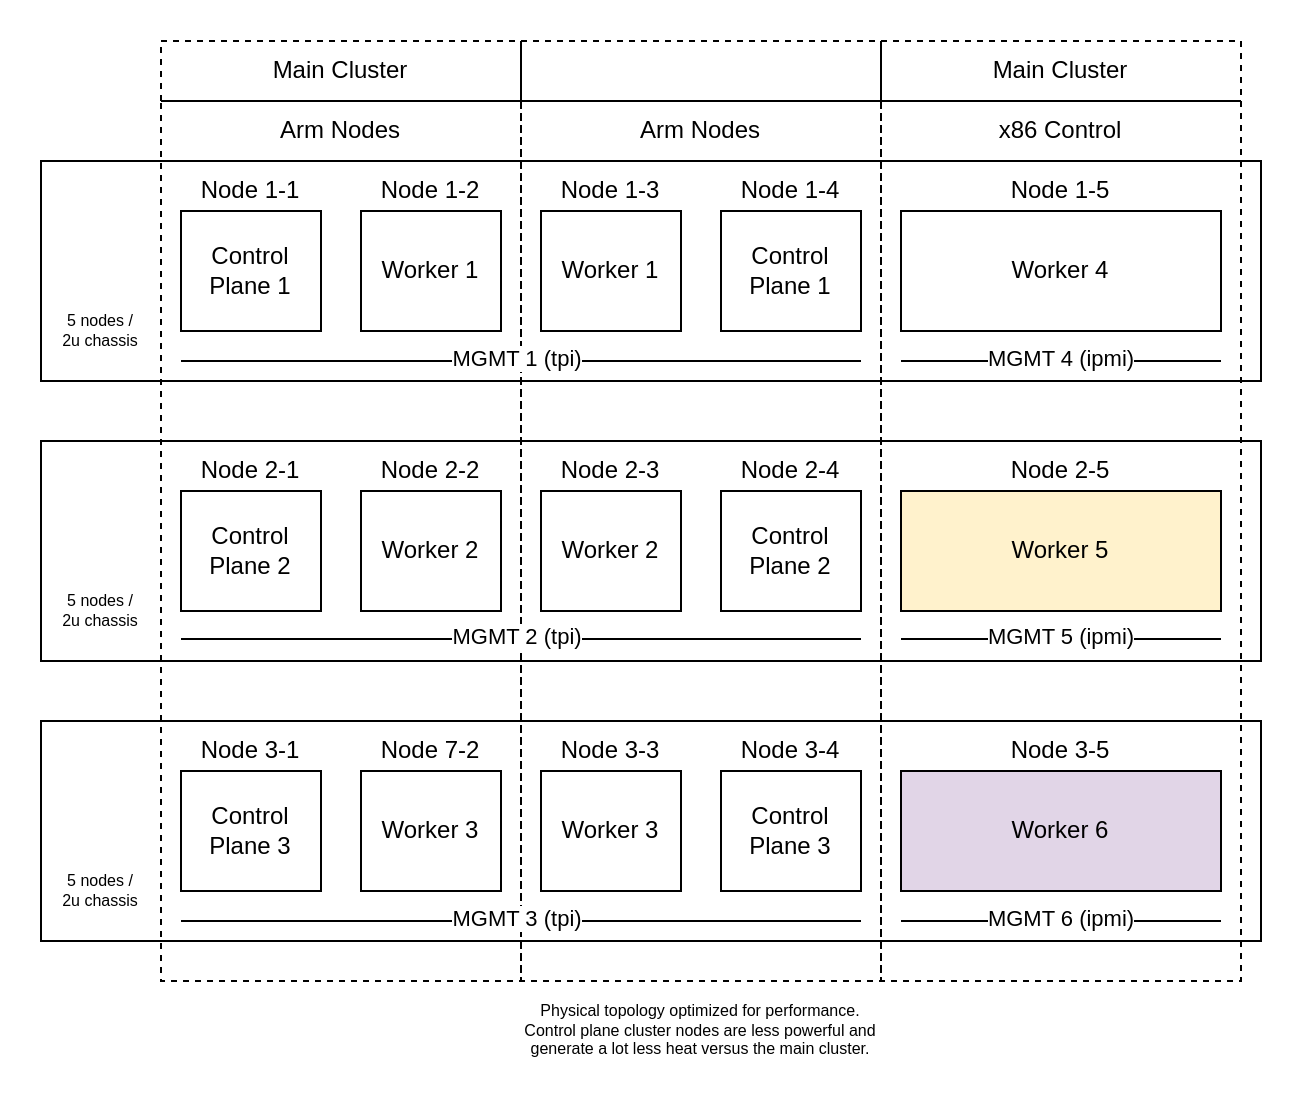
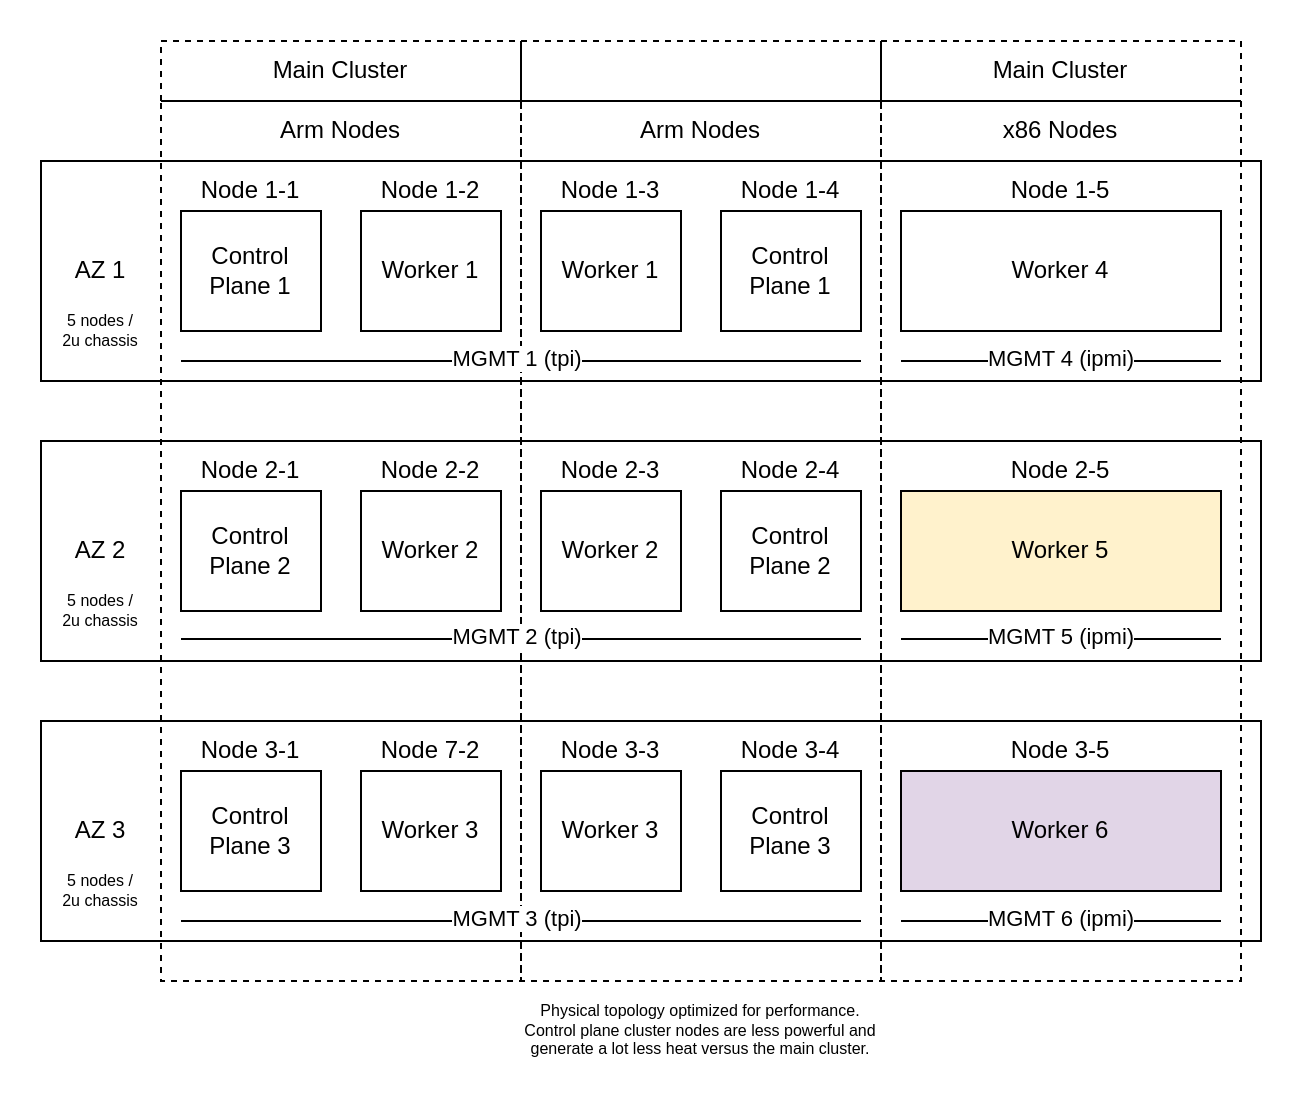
  <mxCell id="0" />
  <mxCell id="1" parent="0" />
  <mxCell id="2" value="" style="rounded=0;whiteSpace=wrap;html=1;fillColor=none;" parent="1" vertex="1"><mxGeometry x="20" y="360" width="610" height="110" as="geometry" /></mxCell>
  <mxCell id="3" value="" style="rounded=0;whiteSpace=wrap;html=1;fillColor=none;dashed=1;" parent="1" vertex="1"><mxGeometry x="440" y="50" width="180" height="440" as="geometry" /></mxCell>
  <mxCell id="4" value="" style="rounded=0;whiteSpace=wrap;html=1;fillColor=none;dashed=1;" parent="1" vertex="1"><mxGeometry x="80" y="50" width="180" height="440" as="geometry" /></mxCell>
  <mxCell id="5" value="" style="rounded=0;whiteSpace=wrap;html=1;fillColor=none;dashed=1;" parent="1" vertex="1"><mxGeometry x="260" y="50" width="180" height="440" as="geometry" /></mxCell>
  <mxCell id="6" value="" style="rounded=0;whiteSpace=wrap;html=1;fillColor=none;" parent="1" vertex="1"><mxGeometry x="20" y="80" width="610" height="110" as="geometry" /></mxCell>
+ <mxCell id="7" value="AZ 1" style="text;html=1;strokeColor=none;fillColor=none;align=center;verticalAlign=middle;whiteSpace=wrap;rounded=0;" parent="1" vertex="1"><mxGeometry x="20" y="120" width="60" height="30" as="geometry" /></mxCell>
  <mxCell id="8" value="" style="rounded=0;whiteSpace=wrap;html=1;fillColor=none;" parent="1" vertex="1"><mxGeometry x="20" y="220" width="610" height="110" as="geometry" /></mxCell>
  <mxCell id="9" value="Control Plane 1" style="rounded=0;whiteSpace=wrap;html=1;" parent="1" vertex="1"><mxGeometry x="90" y="105" width="70" height="60" as="geometry" /></mxCell>
  <mxCell id="10" value="Control Plane 2" style="rounded=0;whiteSpace=wrap;html=1;" parent="1" vertex="1"><mxGeometry x="90" y="245" width="70" height="60" as="geometry" /></mxCell>
  <mxCell id="11" value="Control Plane 3" style="rounded=0;whiteSpace=wrap;html=1;" parent="1" vertex="1"><mxGeometry x="90" y="385" width="70" height="60" as="geometry" /></mxCell>
  <mxCell id="12" value="Worker 1" style="rounded=0;whiteSpace=wrap;html=1;" parent="1" vertex="1"><mxGeometry x="180" y="105" width="70" height="60" as="geometry" /></mxCell>
  <mxCell id="13" value="Worker 2" style="rounded=0;whiteSpace=wrap;html=1;" parent="1" vertex="1"><mxGeometry x="180" y="245" width="70" height="60" as="geometry" /></mxCell>
  <mxCell id="14" value="Worker 3" style="rounded=0;whiteSpace=wrap;html=1;" parent="1" vertex="1"><mxGeometry x="180" y="385" width="70" height="60" as="geometry" /></mxCell>
  <mxCell id="15" value="Worker 1" style="rounded=0;whiteSpace=wrap;html=1;" parent="1" vertex="1"><mxGeometry x="270" y="105" width="70" height="60" as="geometry" /></mxCell>
  <mxCell id="16" value="Worker 2" style="rounded=0;whiteSpace=wrap;html=1;" parent="1" vertex="1"><mxGeometry x="270" y="245" width="70" height="60" as="geometry" /></mxCell>
  <mxCell id="17" value="Worker 3" style="rounded=0;whiteSpace=wrap;html=1;" parent="1" vertex="1"><mxGeometry x="270" y="385" width="70" height="60" as="geometry" /></mxCell>
  <mxCell id="18" value="Control Plane 1" style="rounded=0;whiteSpace=wrap;html=1;" parent="1" vertex="1"><mxGeometry x="360" y="105" width="70" height="60" as="geometry" /></mxCell>
  <mxCell id="19" value="Control Plane 2" style="rounded=0;whiteSpace=wrap;html=1;" parent="1" vertex="1"><mxGeometry x="360" y="245" width="70" height="60" as="geometry" /></mxCell>
  <mxCell id="20" value="Control Plane 3" style="rounded=0;whiteSpace=wrap;html=1;" parent="1" vertex="1"><mxGeometry x="360" y="385" width="70" height="60" as="geometry" /></mxCell>
  <mxCell id="21" value="Worker 4" style="rounded=0;whiteSpace=wrap;html=1;" parent="1" vertex="1"><mxGeometry x="450" y="105" width="160" height="60" as="geometry" /></mxCell>
  <mxCell id="22" value="Worker 5" style="rounded=0;whiteSpace=wrap;html=1;fillColor=#fff2cc;" parent="1" vertex="1"><mxGeometry x="450" y="245" width="160" height="60" as="geometry" /></mxCell>
  <mxCell id="23" value="Worker 6" style="rounded=0;whiteSpace=wrap;html=1;fillColor=#e1d5e7;" parent="1" vertex="1"><mxGeometry x="450" y="385" width="160" height="60" as="geometry" /></mxCell>
+ <mxCell id="24" value="AZ 2" style="text;html=1;strokeColor=none;fillColor=none;align=center;verticalAlign=middle;whiteSpace=wrap;rounded=0;" parent="1" vertex="1"><mxGeometry x="20" y="260" width="60" height="30" as="geometry" /></mxCell>
+ <mxCell id="25" value="AZ 3" style="text;html=1;strokeColor=none;fillColor=none;align=center;verticalAlign=middle;whiteSpace=wrap;rounded=0;" parent="1" vertex="1"><mxGeometry x="20" y="400" width="60" height="30" as="geometry" /></mxCell>
  <mxCell id="26" value="Arm Nodes" style="text;html=1;strokeColor=none;fillColor=none;align=center;verticalAlign=middle;whiteSpace=wrap;rounded=0;" parent="1" vertex="1"><mxGeometry x="260" y="50" width="180" height="30" as="geometry" /></mxCell>
- <mxCell id="27" value="x86 Control" style="text;html=1;strokeColor=none;fillColor=none;align=center;verticalAlign=middle;whiteSpace=wrap;rounded=0;" parent="1" vertex="1"><mxGeometry x="440" y="50" width="180" height="30" as="geometry" /></mxCell>
+ <mxCell id="27" value="x86 Nodes" style="text;html=1;strokeColor=none;fillColor=none;align=center;verticalAlign=middle;whiteSpace=wrap;rounded=0;" parent="1" vertex="1"><mxGeometry x="440" y="50" width="180" height="30" as="geometry" /></mxCell>
  <mxCell id="28" value="Node 1-1" style="text;html=1;strokeColor=none;fillColor=none;align=center;verticalAlign=middle;whiteSpace=wrap;rounded=0;" parent="1" vertex="1"><mxGeometry x="95" y="80" width="60" height="30" as="geometry" /></mxCell>
  <mxCell id="29" value="Node 2-1" style="text;html=1;strokeColor=none;fillColor=none;align=center;verticalAlign=middle;whiteSpace=wrap;rounded=0;" parent="1" vertex="1"><mxGeometry x="95" y="220" width="60" height="30" as="geometry" /></mxCell>
  <mxCell id="30" value="Node 3-1" style="text;html=1;strokeColor=none;fillColor=none;align=center;verticalAlign=middle;whiteSpace=wrap;rounded=0;" parent="1" vertex="1"><mxGeometry x="95" y="360" width="60" height="30" as="geometry" /></mxCell>
  <mxCell id="31" value="Node 7-2" style="text;html=1;strokeColor=none;fillColor=none;align=center;verticalAlign=middle;whiteSpace=wrap;rounded=0;" parent="1" vertex="1"><mxGeometry x="185" y="360" width="60" height="30" as="geometry" /></mxCell>
  <mxCell id="32" value="Node 3-3" style="text;html=1;strokeColor=none;fillColor=none;align=center;verticalAlign=middle;whiteSpace=wrap;rounded=0;" parent="1" vertex="1"><mxGeometry x="275" y="360" width="60" height="30" as="geometry" /></mxCell>
  <mxCell id="33" value="Node 3-4" style="text;html=1;strokeColor=none;fillColor=none;align=center;verticalAlign=middle;whiteSpace=wrap;rounded=0;" parent="1" vertex="1"><mxGeometry x="365" y="360" width="60" height="30" as="geometry" /></mxCell>
  <mxCell id="34" value="Node 3-5" style="text;html=1;strokeColor=none;fillColor=none;align=center;verticalAlign=middle;whiteSpace=wrap;rounded=0;" parent="1" vertex="1"><mxGeometry x="500" y="360" width="60" height="30" as="geometry" /></mxCell>
  <mxCell id="35" value="Node 1-2" style="text;html=1;strokeColor=none;fillColor=none;align=center;verticalAlign=middle;whiteSpace=wrap;rounded=0;" parent="1" vertex="1"><mxGeometry x="185" y="80" width="60" height="30" as="geometry" /></mxCell>
  <mxCell id="36" value="Node 1-3" style="text;html=1;strokeColor=none;fillColor=none;align=center;verticalAlign=middle;whiteSpace=wrap;rounded=0;" parent="1" vertex="1"><mxGeometry x="275" y="80" width="60" height="30" as="geometry" /></mxCell>
  <mxCell id="37" value="Node 1-4" style="text;html=1;strokeColor=none;fillColor=none;align=center;verticalAlign=middle;whiteSpace=wrap;rounded=0;" parent="1" vertex="1"><mxGeometry x="365" y="80" width="60" height="30" as="geometry" /></mxCell>
  <mxCell id="38" value="Node 1-5" style="text;html=1;strokeColor=none;fillColor=none;align=center;verticalAlign=middle;whiteSpace=wrap;rounded=0;" parent="1" vertex="1"><mxGeometry x="500" y="80" width="60" height="30" as="geometry" /></mxCell>
  <mxCell id="39" value="Node 2-2" style="text;html=1;strokeColor=none;fillColor=none;align=center;verticalAlign=middle;whiteSpace=wrap;rounded=0;" parent="1" vertex="1"><mxGeometry x="185" y="220" width="60" height="30" as="geometry" /></mxCell>
  <mxCell id="40" value="Node 2-3" style="text;html=1;strokeColor=none;fillColor=none;align=center;verticalAlign=middle;whiteSpace=wrap;rounded=0;" parent="1" vertex="1"><mxGeometry x="275" y="220" width="60" height="30" as="geometry" /></mxCell>
  <mxCell id="41" value="Node 2-4" style="text;html=1;strokeColor=none;fillColor=none;align=center;verticalAlign=middle;whiteSpace=wrap;rounded=0;" parent="1" vertex="1"><mxGeometry x="365" y="220" width="60" height="30" as="geometry" /></mxCell>
  <mxCell id="42" value="Node 2-5" style="text;html=1;strokeColor=none;fillColor=none;align=center;verticalAlign=middle;whiteSpace=wrap;rounded=0;" parent="1" vertex="1"><mxGeometry x="500" y="220" width="60" height="30" as="geometry" /></mxCell>
  <mxCell id="43" value="" style="endArrow=none;html=1;rounded=0;" parent="1" edge="1"><mxGeometry width="50" height="50" relative="1" as="geometry"><mxPoint x="90" y="180" as="sourcePoint" /><mxPoint x="430" y="180" as="targetPoint" /></mxGeometry></mxCell>
  <mxCell id="44" value="MGMT 1 (tpi)" style="edgeLabel;html=1;align=center;verticalAlign=middle;resizable=0;points=[];" parent="43" vertex="1" connectable="0"><mxGeometry x="-0.018" y="2" relative="1" as="geometry"><mxPoint as="offset" /></mxGeometry></mxCell>
  <mxCell id="45" value="" style="endArrow=none;html=1;rounded=0;" parent="1" edge="1"><mxGeometry width="50" height="50" relative="1" as="geometry"><mxPoint x="90" y="319" as="sourcePoint" /><mxPoint x="430" y="319" as="targetPoint" /></mxGeometry></mxCell>
  <mxCell id="46" value="MGMT 2 (tpi)" style="edgeLabel;html=1;align=center;verticalAlign=middle;resizable=0;points=[];" parent="45" vertex="1" connectable="0"><mxGeometry x="-0.018" y="2" relative="1" as="geometry"><mxPoint as="offset" /></mxGeometry></mxCell>
  <mxCell id="47" value="" style="endArrow=none;html=1;rounded=0;" parent="1" edge="1"><mxGeometry width="50" height="50" relative="1" as="geometry"><mxPoint x="90" y="460" as="sourcePoint" /><mxPoint x="430" y="460" as="targetPoint" /></mxGeometry></mxCell>
  <mxCell id="48" value="MGMT 3 (tpi)" style="edgeLabel;html=1;align=center;verticalAlign=middle;resizable=0;points=[];" parent="47" vertex="1" connectable="0"><mxGeometry x="-0.018" y="2" relative="1" as="geometry"><mxPoint as="offset" /></mxGeometry></mxCell>
  <mxCell id="49" value="" style="endArrow=none;html=1;rounded=0;" parent="1" edge="1"><mxGeometry width="50" height="50" relative="1" as="geometry"><mxPoint x="450" y="180" as="sourcePoint" /><mxPoint x="610" y="180" as="targetPoint" /></mxGeometry></mxCell>
  <mxCell id="50" value="MGMT 4 (ipmi)" style="edgeLabel;html=1;align=center;verticalAlign=middle;resizable=0;points=[];" parent="49" vertex="1" connectable="0"><mxGeometry x="-0.018" y="2" relative="1" as="geometry"><mxPoint as="offset" /></mxGeometry></mxCell>
  <mxCell id="51" value="" style="endArrow=none;html=1;rounded=0;" parent="1" edge="1"><mxGeometry width="50" height="50" relative="1" as="geometry"><mxPoint x="450" y="319" as="sourcePoint" /><mxPoint x="610" y="319" as="targetPoint" /></mxGeometry></mxCell>
  <mxCell id="52" value="MGMT 5 (ipmi)" style="edgeLabel;html=1;align=center;verticalAlign=middle;resizable=0;points=[];" parent="51" vertex="1" connectable="0"><mxGeometry x="-0.018" y="2" relative="1" as="geometry"><mxPoint as="offset" /></mxGeometry></mxCell>
  <mxCell id="53" value="" style="endArrow=none;html=1;rounded=0;" parent="1" edge="1"><mxGeometry width="50" height="50" relative="1" as="geometry"><mxPoint x="450" y="460" as="sourcePoint" /><mxPoint x="610" y="460" as="targetPoint" /></mxGeometry></mxCell>
  <mxCell id="54" value="MGMT 6 (ipmi)" style="edgeLabel;html=1;align=center;verticalAlign=middle;resizable=0;points=[];" parent="53" vertex="1" connectable="0"><mxGeometry x="-0.018" y="2" relative="1" as="geometry"><mxPoint as="offset" /></mxGeometry></mxCell>
  <mxCell id="55" value="Arm Nodes" style="text;html=1;strokeColor=none;fillColor=none;align=center;verticalAlign=middle;whiteSpace=wrap;rounded=0;" vertex="1" parent="1"><mxGeometry x="80" y="50" width="180" height="30" as="geometry" /></mxCell>
  <mxCell id="56" value="Main Cluster" style="text;html=1;strokeColor=none;fillColor=none;align=center;verticalAlign=middle;whiteSpace=wrap;rounded=0;" vertex="1" parent="1"><mxGeometry x="440" y="20" width="180" height="30" as="geometry" /></mxCell>
  <mxCell id="57" value="" style="rounded=0;whiteSpace=wrap;html=1;fillColor=none;dashed=1;" vertex="1" parent="1"><mxGeometry x="260" y="20" width="180" height="30" as="geometry" /></mxCell>
  <mxCell id="58" value="" style="rounded=0;whiteSpace=wrap;html=1;fillColor=none;dashed=1;" vertex="1" parent="1"><mxGeometry x="440" y="20" width="180" height="30" as="geometry" /></mxCell>
  <mxCell id="59" value="Main Cluster" style="text;html=1;strokeColor=none;fillColor=none;align=center;verticalAlign=middle;whiteSpace=wrap;rounded=0;" vertex="1" parent="1"><mxGeometry x="80" y="20" width="180" height="30" as="geometry" /></mxCell>
  <mxCell id="60" value="" style="rounded=0;whiteSpace=wrap;html=1;fillColor=none;dashed=1;" vertex="1" parent="1"><mxGeometry x="80" y="20" width="180" height="30" as="geometry" /></mxCell>
  <mxCell id="61" value="Physical topology optimized for performance. Control plane cluster nodes are less powerful and generate a lot less heat versus the main cluster." style="text;html=1;align=center;verticalAlign=middle;whiteSpace=wrap;rounded=0;fontSize=8;" vertex="1" parent="1"><mxGeometry x="260" y="500" width="180" height="30" as="geometry" /></mxCell>
  <mxCell id="62" value="5 nodes / 2u chassis" style="text;html=1;align=center;verticalAlign=middle;whiteSpace=wrap;rounded=0;fontSize=8;" vertex="1" parent="1"><mxGeometry x="30" y="150" width="40" height="30" as="geometry" /></mxCell>
  <mxCell id="63" value="5 nodes / 2u chassis" style="text;html=1;align=center;verticalAlign=middle;whiteSpace=wrap;rounded=0;fontSize=8;" vertex="1" parent="1"><mxGeometry x="30" y="290" width="40" height="30" as="geometry" /></mxCell>
  <mxCell id="64" value="5 nodes / 2u chassis" style="text;html=1;align=center;verticalAlign=middle;whiteSpace=wrap;rounded=0;fontSize=8;" vertex="1" parent="1"><mxGeometry x="30" y="430" width="40" height="30" as="geometry" /></mxCell>
